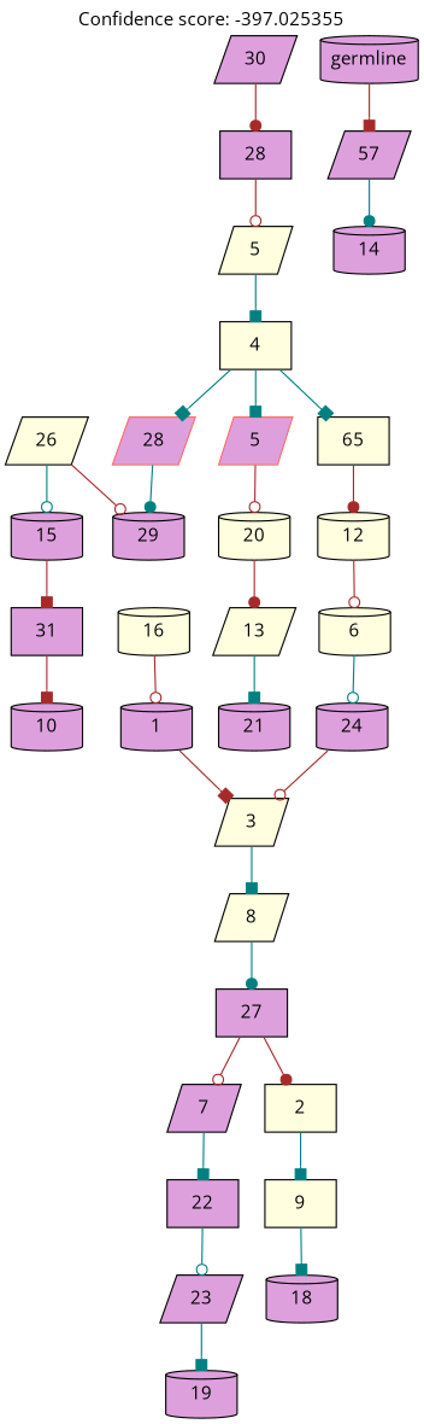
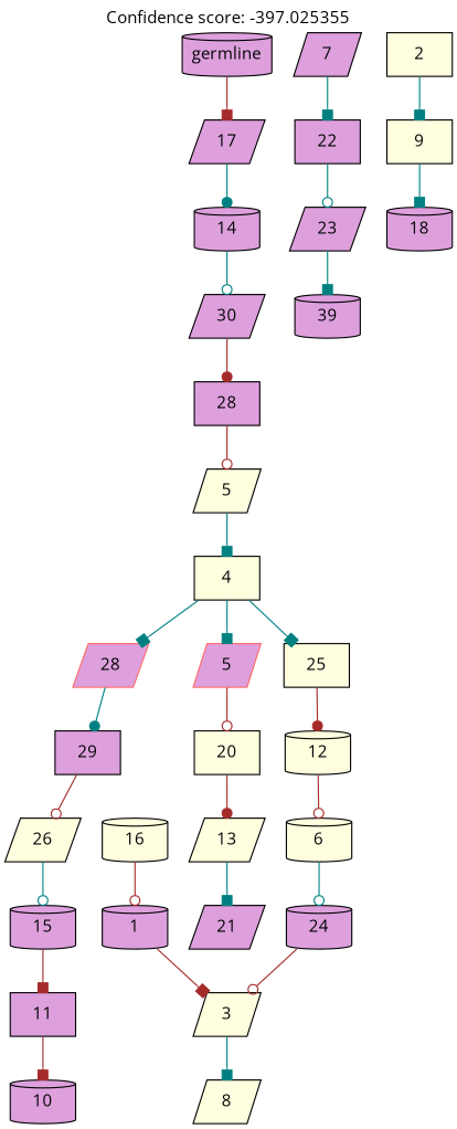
  digraph {
    fontname="Open Sans"
    label="Confidence score: -397.025355"
    labelloc=t
    node [fillcolor=plum fontname="Open Sans" shape=cylinder style=filled]
    edge [arrowhead=box color=teal fontname="Open Sans"]
-   n1 [label=31 shape=box]
+   n1 [label=11 shape=box]
    n2 [label=10]
    n3 [label=15]
    n4 [fillcolor=lightyellow label=26 shape=parallelogram]
-   n5 [label=29]
+   n5 [label=29 shape=box]
    n6 [color=indianred1 label=28 shape=parallelogram]
    n7 [fillcolor=lightyellow label=13 shape=parallelogram]
-   n8 [label=21]
-   n9 [fillcolor=lightyellow label=20]
+   n8 [label=21 shape=parallelogram]
+   n9 [fillcolor=lightyellow label=20 shape=box]
    n10 [color=indianred1 label=5 shape=parallelogram]
    n11 [label=23 shape=parallelogram]
-   n12 [label=19]
+   n12 [label=39]
    n13 [label=22 shape=box]
    n14 [label=7 shape=parallelogram]
    n15 [fillcolor=lightyellow label=9 shape=box]
    n16 [label=18]
    n17 [fillcolor=lightyellow label=2 shape=box]
-   n18 [label=27 shape=box]
    n19 [fillcolor=lightyellow label=8 shape=parallelogram]
    n20 [fillcolor=lightyellow label=3 shape=parallelogram]
    n21 [label=1]
    n22 [fillcolor=lightyellow label=16]
    n23 [label=24]
    n24 [fillcolor=lightyellow label=6]
    n25 [fillcolor=lightyellow label=12]
-   n26 [fillcolor=lightyellow label=65 shape=box]
+   n26 [fillcolor=lightyellow label=25 shape=box]
    n27 [fillcolor=lightyellow label=4 shape=box]
    n28 [fillcolor=lightyellow label=5 shape=parallelogram]
    n29 [label=28 shape=box]
    n30 [label=30 shape=parallelogram]
    n31 [label=14]
-   n32 [label=57 shape=parallelogram]
+   n32 [label=17 shape=parallelogram]
    n33 [label=germline]
    n1 -> n2 [color=brown]
    n3 -> n1 [color=brown]
    n4 -> n3 [arrowhead=odot]
-   n4 -> n5 [arrowhead=odot color=brown]
+   n5 -> n4 [arrowhead=odot color=brown]
    n6 -> n5 [arrowhead=dot]
    n7 -> n8
    n9 -> n7 [arrowhead=dot color=brown]
    n10 -> n9 [arrowhead=odot color=brown]
    n11 -> n12
    n13 -> n11 [arrowhead=odot]
    n14 -> n13
    n15 -> n16
    n17 -> n15
-   n18 -> n14 [arrowhead=odot color=brown]
-   n18 -> n17 [arrowhead=dot color=brown]
-   n19 -> n18 [arrowhead=dot]
    n20 -> n19
    n21 -> n20 [color=brown]
    n22 -> n21 [arrowhead=odot color=brown]
    n23 -> n20 [arrowhead=odot color=brown]
    n24 -> n23 [arrowhead=odot]
    n25 -> n24 [arrowhead=odot color=brown]
    n26 -> n25 [arrowhead=dot color=brown]
    n27 -> n6
    n27 -> n10
    n27 -> n26
    n28 -> n27
    n29 -> n28 [arrowhead=odot color=brown]
    n30 -> n29 [arrowhead=dot color=brown]
+   n31 -> n30 [arrowhead=odot]
    n32 -> n31 [arrowhead=dot]
    n33 -> n32 [color=brown]
  }
